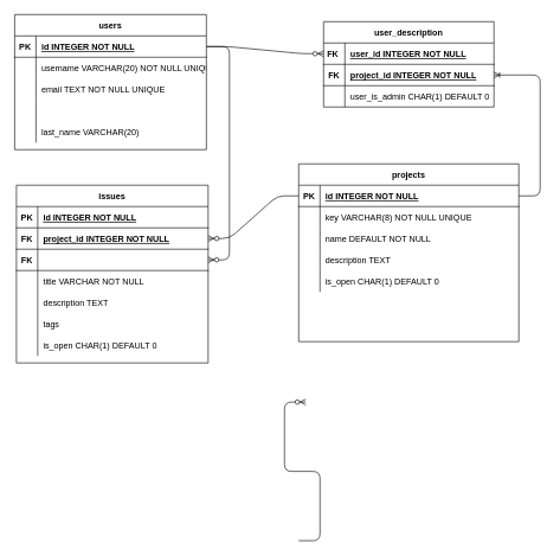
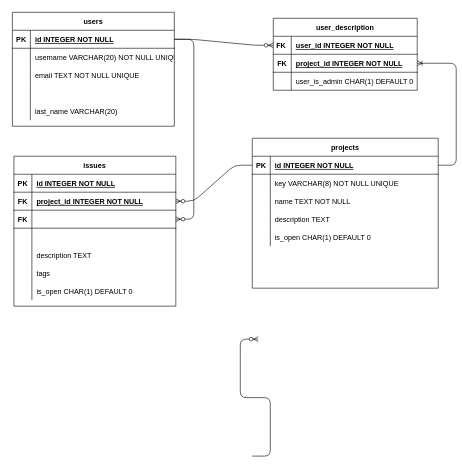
  <mxCell id="0" />
  <mxCell id="1" parent="0" />
  <mxCell id="2" value="users" style="shape=table;startSize=30;container=1;collapsible=1;childLayout=tableLayout;fixedRows=1;rowLines=0;fontStyle=1;align=center;resizeLast=1;" parent="1" vertex="1"><mxGeometry x="20" y="20" width="270" height="190" as="geometry"><mxRectangle x="100" y="190" width="60" height="30" as="alternateBounds" /></mxGeometry></mxCell>
  <mxCell id="3" value="" style="shape=partialRectangle;collapsible=0;dropTarget=0;pointerEvents=0;fillColor=none;top=0;left=0;bottom=1;right=0;points=[[0,0.5],[1,0.5]];portConstraint=eastwest;" parent="2" vertex="1"><mxGeometry y="30" width="270" height="30" as="geometry" /></mxCell>
  <mxCell id="4" value="PK" style="shape=partialRectangle;connectable=0;fillColor=none;top=0;left=0;bottom=0;right=0;fontStyle=1;overflow=hidden;" parent="3" vertex="1"><mxGeometry width="30" height="30" as="geometry" /></mxCell>
  <mxCell id="5" value="id INTEGER NOT NULL" style="shape=partialRectangle;connectable=0;fillColor=none;top=0;left=0;bottom=0;right=0;align=left;spacingLeft=6;fontStyle=5;overflow=hidden;" parent="3" vertex="1"><mxGeometry x="30" width="240" height="30" as="geometry" /></mxCell>
  <mxCell id="6" value="" style="shape=partialRectangle;collapsible=0;dropTarget=0;pointerEvents=0;fillColor=none;top=0;left=0;bottom=0;right=0;points=[[0,0.5],[1,0.5]];portConstraint=eastwest;" parent="2" vertex="1"><mxGeometry y="60" width="270" height="30" as="geometry" /></mxCell>
  <mxCell id="7" value="" style="shape=partialRectangle;connectable=0;fillColor=none;top=0;left=0;bottom=0;right=0;editable=1;overflow=hidden;" parent="6" vertex="1"><mxGeometry width="30" height="30" as="geometry" /></mxCell>
  <mxCell id="8" value="username VARCHAR(20) NOT NULL UNIQUE" style="shape=partialRectangle;connectable=0;fillColor=none;top=0;left=0;bottom=0;right=0;align=left;spacingLeft=6;overflow=hidden;" parent="6" vertex="1"><mxGeometry x="30" width="240" height="30" as="geometry" /></mxCell>
  <mxCell id="9" value="" style="shape=partialRectangle;collapsible=0;dropTarget=0;pointerEvents=0;fillColor=none;top=0;left=0;bottom=0;right=0;points=[[0,0.5],[1,0.5]];portConstraint=eastwest;" parent="2" vertex="1"><mxGeometry y="90" width="270" height="30" as="geometry" /></mxCell>
  <mxCell id="10" value="" style="shape=partialRectangle;connectable=0;fillColor=none;top=0;left=0;bottom=0;right=0;editable=1;overflow=hidden;" parent="9" vertex="1"><mxGeometry width="30" height="30" as="geometry" /></mxCell>
  <mxCell id="11" value="email TEXT NOT NULL UNIQUE" style="shape=partialRectangle;connectable=0;fillColor=none;top=0;left=0;bottom=0;right=0;align=left;spacingLeft=6;overflow=hidden;" parent="9" vertex="1"><mxGeometry x="30" width="240" height="30" as="geometry" /></mxCell>
  <mxCell id="12" value="" style="shape=partialRectangle;collapsible=0;dropTarget=0;pointerEvents=0;fillColor=none;top=0;left=0;bottom=0;right=0;points=[[0,0.5],[1,0.5]];portConstraint=eastwest;" parent="2" vertex="1"><mxGeometry y="120" width="270" height="30" as="geometry" /></mxCell>
  <mxCell id="13" value="" style="shape=partialRectangle;connectable=0;fillColor=none;top=0;left=0;bottom=0;right=0;editable=1;overflow=hidden;" parent="12" vertex="1"><mxGeometry width="30" height="30" as="geometry" /></mxCell>
  <mxCell id="14" style="shape=partialRectangle;collapsible=0;dropTarget=0;pointerEvents=0;fillColor=none;top=0;left=0;bottom=0;right=0;points=[[0,0.5],[1,0.5]];portConstraint=eastwest;" parent="2" vertex="1"><mxGeometry y="150" width="270" height="30" as="geometry" /></mxCell>
  <mxCell id="15" style="shape=partialRectangle;connectable=0;fillColor=none;top=0;left=0;bottom=0;right=0;editable=1;overflow=hidden;" parent="14" vertex="1"><mxGeometry width="30" height="30" as="geometry" /></mxCell>
  <mxCell id="16" value="last_name VARCHAR(20)" style="shape=partialRectangle;connectable=0;fillColor=none;top=0;left=0;bottom=0;right=0;align=left;spacingLeft=6;overflow=hidden;" parent="14" vertex="1"><mxGeometry x="30" width="240" height="30" as="geometry" /></mxCell>
  <mxCell id="17" value="user_description" style="shape=table;startSize=30;container=1;collapsible=1;childLayout=tableLayout;fixedRows=1;rowLines=0;fontStyle=1;align=center;resizeLast=1;" parent="1" vertex="1"><mxGeometry x="455" y="30" width="240" height="120" as="geometry" /></mxCell>
  <mxCell id="18" value="" style="shape=partialRectangle;collapsible=0;dropTarget=0;pointerEvents=0;fillColor=none;top=0;left=0;bottom=1;right=0;points=[[0,0.5],[1,0.5]];portConstraint=eastwest;" parent="17" vertex="1"><mxGeometry y="30" width="240" height="30" as="geometry" /></mxCell>
  <mxCell id="19" value="FK " style="shape=partialRectangle;connectable=0;fillColor=none;top=0;left=0;bottom=0;right=0;fontStyle=1;overflow=hidden;" parent="18" vertex="1"><mxGeometry width="30" height="30" as="geometry" /></mxCell>
  <mxCell id="20" value="user_id INTEGER NOT NULL" style="shape=partialRectangle;connectable=0;fillColor=none;top=0;left=0;bottom=0;right=0;align=left;spacingLeft=6;fontStyle=5;overflow=hidden;" parent="18" vertex="1"><mxGeometry x="30" width="210" height="30" as="geometry" /></mxCell>
  <mxCell id="21" style="shape=partialRectangle;collapsible=0;dropTarget=0;pointerEvents=0;fillColor=none;top=0;left=0;bottom=1;right=0;points=[[0,0.5],[1,0.5]];portConstraint=eastwest;" parent="17" vertex="1"><mxGeometry y="60" width="240" height="30" as="geometry" /></mxCell>
  <mxCell id="22" value="FK" style="shape=partialRectangle;connectable=0;fillColor=none;top=0;left=0;bottom=0;right=0;fontStyle=1;overflow=hidden;" parent="21" vertex="1"><mxGeometry width="30" height="30" as="geometry" /></mxCell>
  <mxCell id="23" value="project_id INTEGER NOT NULL" style="shape=partialRectangle;connectable=0;fillColor=none;top=0;left=0;bottom=0;right=0;align=left;spacingLeft=6;fontStyle=5;overflow=hidden;" parent="21" vertex="1"><mxGeometry x="30" width="210" height="30" as="geometry" /></mxCell>
  <mxCell id="24" value="" style="shape=partialRectangle;collapsible=0;dropTarget=0;pointerEvents=0;fillColor=none;top=0;left=0;bottom=0;right=0;points=[[0,0.5],[1,0.5]];portConstraint=eastwest;" parent="17" vertex="1"><mxGeometry y="90" width="240" height="30" as="geometry" /></mxCell>
  <mxCell id="25" value="" style="shape=partialRectangle;connectable=0;fillColor=none;top=0;left=0;bottom=0;right=0;editable=1;overflow=hidden;" parent="24" vertex="1"><mxGeometry width="30" height="30" as="geometry" /></mxCell>
  <mxCell id="26" value="user_is_admin CHAR(1) DEFAULT 0" style="shape=partialRectangle;connectable=0;fillColor=none;top=0;left=0;bottom=0;right=0;align=left;spacingLeft=6;overflow=hidden;" parent="24" vertex="1"><mxGeometry x="30" width="210" height="30" as="geometry" /></mxCell>
  <mxCell id="27" value="projects" style="shape=table;startSize=30;container=1;collapsible=1;childLayout=tableLayout;fixedRows=1;rowLines=0;fontStyle=1;align=center;resizeLast=1;" parent="1" vertex="1"><mxGeometry x="420" y="230" width="310" height="250" as="geometry" /></mxCell>
  <mxCell id="28" value="" style="shape=partialRectangle;collapsible=0;dropTarget=0;pointerEvents=0;fillColor=none;top=0;left=0;bottom=1;right=0;points=[[0,0.5],[1,0.5]];portConstraint=eastwest;" parent="27" vertex="1"><mxGeometry y="30" width="310" height="30" as="geometry" /></mxCell>
  <mxCell id="29" value="PK" style="shape=partialRectangle;connectable=0;fillColor=none;top=0;left=0;bottom=0;right=0;fontStyle=1;overflow=hidden;" parent="28" vertex="1"><mxGeometry width="30" height="30" as="geometry" /></mxCell>
  <mxCell id="30" value="id INTEGER NOT NULL" style="shape=partialRectangle;connectable=0;fillColor=none;top=0;left=0;bottom=0;right=0;align=left;spacingLeft=6;fontStyle=5;overflow=hidden;" parent="28" vertex="1"><mxGeometry x="30" width="280" height="30" as="geometry" /></mxCell>
  <mxCell id="31" value="" style="shape=partialRectangle;collapsible=0;dropTarget=0;pointerEvents=0;fillColor=none;top=0;left=0;bottom=0;right=0;points=[[0,0.5],[1,0.5]];portConstraint=eastwest;" parent="27" vertex="1"><mxGeometry y="60" width="310" height="30" as="geometry" /></mxCell>
  <mxCell id="32" value="" style="shape=partialRectangle;connectable=0;fillColor=none;top=0;left=0;bottom=0;right=0;editable=1;overflow=hidden;" parent="31" vertex="1"><mxGeometry width="30" height="30" as="geometry" /></mxCell>
  <mxCell id="33" value="key VARCHAR(8) NOT NULL UNIQUE" style="shape=partialRectangle;connectable=0;fillColor=none;top=0;left=0;bottom=0;right=0;align=left;spacingLeft=6;overflow=hidden;" parent="31" vertex="1"><mxGeometry x="30" width="280" height="30" as="geometry" /></mxCell>
  <mxCell id="34" value="" style="shape=partialRectangle;collapsible=0;dropTarget=0;pointerEvents=0;fillColor=none;top=0;left=0;bottom=0;right=0;points=[[0,0.5],[1,0.5]];portConstraint=eastwest;" parent="27" vertex="1"><mxGeometry y="90" width="310" height="30" as="geometry" /></mxCell>
  <mxCell id="35" value="" style="shape=partialRectangle;connectable=0;fillColor=none;top=0;left=0;bottom=0;right=0;editable=1;overflow=hidden;" parent="34" vertex="1"><mxGeometry width="30" height="30" as="geometry" /></mxCell>
- <mxCell id="36" value="name DEFAULT NOT NULL" style="shape=partialRectangle;connectable=0;fillColor=none;top=0;left=0;bottom=0;right=0;align=left;spacingLeft=6;overflow=hidden;" parent="34" vertex="1"><mxGeometry x="30" width="280" height="30" as="geometry" /></mxCell>
+ <mxCell id="36" value="name TEXT NOT NULL" style="shape=partialRectangle;connectable=0;fillColor=none;top=0;left=0;bottom=0;right=0;align=left;spacingLeft=6;overflow=hidden;" parent="34" vertex="1"><mxGeometry x="30" width="280" height="30" as="geometry" /></mxCell>
  <mxCell id="37" value="" style="shape=partialRectangle;collapsible=0;dropTarget=0;pointerEvents=0;fillColor=none;top=0;left=0;bottom=0;right=0;points=[[0,0.5],[1,0.5]];portConstraint=eastwest;" parent="27" vertex="1"><mxGeometry y="120" width="310" height="30" as="geometry" /></mxCell>
  <mxCell id="38" value="" style="shape=partialRectangle;connectable=0;fillColor=none;top=0;left=0;bottom=0;right=0;editable=1;overflow=hidden;" parent="37" vertex="1"><mxGeometry width="30" height="30" as="geometry" /></mxCell>
  <mxCell id="39" value="description TEXT" style="shape=partialRectangle;connectable=0;fillColor=none;top=0;left=0;bottom=0;right=0;align=left;spacingLeft=6;overflow=hidden;" parent="37" vertex="1"><mxGeometry x="30" width="280" height="30" as="geometry" /></mxCell>
  <mxCell id="40" style="shape=partialRectangle;collapsible=0;dropTarget=0;pointerEvents=0;fillColor=none;top=0;left=0;bottom=0;right=0;points=[[0,0.5],[1,0.5]];portConstraint=eastwest;" vertex="1" parent="27"><mxGeometry y="150" width="310" height="30" as="geometry" /></mxCell>
  <mxCell id="41" style="shape=partialRectangle;connectable=0;fillColor=none;top=0;left=0;bottom=0;right=0;editable=1;overflow=hidden;" vertex="1" parent="40"><mxGeometry width="30" height="30" as="geometry" /></mxCell>
  <mxCell id="42" value="is_open CHAR(1) DEFAULT 0" style="shape=partialRectangle;connectable=0;fillColor=none;top=0;left=0;bottom=0;right=0;align=left;spacingLeft=6;overflow=hidden;" vertex="1" parent="40"><mxGeometry x="30" width="280" height="30" as="geometry" /></mxCell>
  <mxCell id="43" value="issues" style="shape=table;startSize=30;container=1;collapsible=1;childLayout=tableLayout;fixedRows=1;rowLines=0;fontStyle=1;align=center;resizeLast=1;" parent="1" vertex="1"><mxGeometry x="22.5" y="260" width="270" height="250" as="geometry" /></mxCell>
  <mxCell id="44" value="" style="shape=partialRectangle;collapsible=0;dropTarget=0;pointerEvents=0;fillColor=none;top=0;left=0;bottom=1;right=0;points=[[0,0.5],[1,0.5]];portConstraint=eastwest;" parent="43" vertex="1"><mxGeometry y="30" width="270" height="30" as="geometry" /></mxCell>
  <mxCell id="45" value="PK" style="shape=partialRectangle;connectable=0;fillColor=none;top=0;left=0;bottom=0;right=0;fontStyle=1;overflow=hidden;" parent="44" vertex="1"><mxGeometry width="30" height="30" as="geometry" /></mxCell>
  <mxCell id="46" value="id INTEGER NOT NULL" style="shape=partialRectangle;connectable=0;fillColor=none;top=0;left=0;bottom=0;right=0;align=left;spacingLeft=6;fontStyle=5;overflow=hidden;" parent="44" vertex="1"><mxGeometry x="30" width="240" height="30" as="geometry" /></mxCell>
  <mxCell id="47" style="shape=partialRectangle;collapsible=0;dropTarget=0;pointerEvents=0;fillColor=none;top=0;left=0;bottom=1;right=0;points=[[0,0.5],[1,0.5]];portConstraint=eastwest;" parent="43" vertex="1"><mxGeometry y="60" width="270" height="30" as="geometry" /></mxCell>
  <mxCell id="48" value="FK" style="shape=partialRectangle;connectable=0;fillColor=none;top=0;left=0;bottom=0;right=0;fontStyle=1;overflow=hidden;" parent="47" vertex="1"><mxGeometry width="30" height="30" as="geometry" /></mxCell>
  <mxCell id="49" value="project_id INTEGER NOT NULL" style="shape=partialRectangle;connectable=0;fillColor=none;top=0;left=0;bottom=0;right=0;align=left;spacingLeft=6;fontStyle=5;overflow=hidden;" parent="47" vertex="1"><mxGeometry x="30" width="240" height="30" as="geometry" /></mxCell>
  <mxCell id="50" style="shape=partialRectangle;collapsible=0;dropTarget=0;pointerEvents=0;fillColor=none;top=0;left=0;bottom=1;right=0;points=[[0,0.5],[1,0.5]];portConstraint=eastwest;" parent="43" vertex="1"><mxGeometry y="90" width="270" height="30" as="geometry" /></mxCell>
  <mxCell id="51" value="FK" style="shape=partialRectangle;connectable=0;fillColor=none;top=0;left=0;bottom=0;right=0;fontStyle=1;overflow=hidden;" parent="50" vertex="1"><mxGeometry width="30" height="30" as="geometry" /></mxCell>
  <mxCell id="52" value="" style="shape=partialRectangle;collapsible=0;dropTarget=0;pointerEvents=0;fillColor=none;top=0;left=0;bottom=0;right=0;points=[[0,0.5],[1,0.5]];portConstraint=eastwest;" parent="43" vertex="1"><mxGeometry y="120" width="270" height="30" as="geometry" /></mxCell>
  <mxCell id="53" value="" style="shape=partialRectangle;connectable=0;fillColor=none;top=0;left=0;bottom=0;right=0;editable=1;overflow=hidden;" parent="52" vertex="1"><mxGeometry width="30" height="30" as="geometry" /></mxCell>
- <mxCell id="54" value="title VARCHAR NOT NULL" style="shape=partialRectangle;connectable=0;fillColor=none;top=0;left=0;bottom=0;right=0;align=left;spacingLeft=6;overflow=hidden;" parent="52" vertex="1"><mxGeometry x="30" width="240" height="30" as="geometry" /></mxCell>
  <mxCell id="55" value="" style="shape=partialRectangle;collapsible=0;dropTarget=0;pointerEvents=0;fillColor=none;top=0;left=0;bottom=0;right=0;points=[[0,0.5],[1,0.5]];portConstraint=eastwest;" parent="43" vertex="1"><mxGeometry y="150" width="270" height="30" as="geometry" /></mxCell>
  <mxCell id="56" value="" style="shape=partialRectangle;connectable=0;fillColor=none;top=0;left=0;bottom=0;right=0;editable=1;overflow=hidden;" parent="55" vertex="1"><mxGeometry width="30" height="30" as="geometry" /></mxCell>
  <mxCell id="57" value="description TEXT" style="shape=partialRectangle;connectable=0;fillColor=none;top=0;left=0;bottom=0;right=0;align=left;spacingLeft=6;overflow=hidden;" parent="55" vertex="1"><mxGeometry x="30" width="240" height="30" as="geometry" /></mxCell>
  <mxCell id="58" value="" style="shape=partialRectangle;collapsible=0;dropTarget=0;pointerEvents=0;fillColor=none;top=0;left=0;bottom=0;right=0;points=[[0,0.5],[1,0.5]];portConstraint=eastwest;" parent="43" vertex="1"><mxGeometry y="180" width="270" height="30" as="geometry" /></mxCell>
  <mxCell id="59" value="" style="shape=partialRectangle;connectable=0;fillColor=none;top=0;left=0;bottom=0;right=0;editable=1;overflow=hidden;" parent="58" vertex="1"><mxGeometry width="30" height="30" as="geometry" /></mxCell>
  <mxCell id="60" value="tags" style="shape=partialRectangle;connectable=0;fillColor=none;top=0;left=0;bottom=0;right=0;align=left;spacingLeft=6;overflow=hidden;" parent="58" vertex="1"><mxGeometry x="30" width="240" height="30" as="geometry" /></mxCell>
  <mxCell id="61" style="shape=partialRectangle;collapsible=0;dropTarget=0;pointerEvents=0;fillColor=none;top=0;left=0;bottom=0;right=0;points=[[0,0.5],[1,0.5]];portConstraint=eastwest;" parent="43" vertex="1"><mxGeometry y="210" width="270" height="30" as="geometry" /></mxCell>
  <mxCell id="62" style="shape=partialRectangle;connectable=0;fillColor=none;top=0;left=0;bottom=0;right=0;editable=1;overflow=hidden;" parent="61" vertex="1"><mxGeometry width="30" height="30" as="geometry" /></mxCell>
  <mxCell id="63" value="is_open CHAR(1) DEFAULT 0" style="shape=partialRectangle;connectable=0;fillColor=none;top=0;left=0;bottom=0;right=0;align=left;spacingLeft=6;overflow=hidden;" parent="61" vertex="1"><mxGeometry x="30" width="240" height="30" as="geometry" /></mxCell>
  <mxCell id="64" value="" style="edgeStyle=entityRelationEdgeStyle;fontSize=12;html=1;endArrow=ERoneToMany;" parent="1" source="28" target="21" edge="1"><mxGeometry width="100" height="100" relative="1" as="geometry"><mxPoint x="730" y="325" as="sourcePoint" /><mxPoint x="670" y="240" as="targetPoint" /></mxGeometry></mxCell>
  <mxCell id="65" value="" style="edgeStyle=entityRelationEdgeStyle;fontSize=12;html=1;endArrow=ERzeroToMany;endFill=1;" parent="1" source="28" target="47" edge="1"><mxGeometry width="100" height="100" relative="1" as="geometry"><mxPoint x="320" y="440" as="sourcePoint" /><mxPoint x="420" y="340" as="targetPoint" /></mxGeometry></mxCell>
  <mxCell id="66" value="" style="edgeStyle=entityRelationEdgeStyle;fontSize=12;html=1;endArrow=ERzeroToMany;endFill=1;" parent="1" source="3" target="18" edge="1"><mxGeometry width="100" height="100" relative="1" as="geometry"><mxPoint x="325" y="220" as="sourcePoint" /><mxPoint x="425" y="120" as="targetPoint" /></mxGeometry></mxCell>
  <mxCell id="67" value="" style="edgeStyle=entityRelationEdgeStyle;fontSize=12;html=1;endArrow=ERzeroToMany;endFill=1;" parent="1" source="3" target="50" edge="1"><mxGeometry width="100" height="100" relative="1" as="geometry"><mxPoint x="410" y="620" as="sourcePoint" /><mxPoint x="510" y="520" as="targetPoint" /></mxGeometry></mxCell>
  <mxCell id="68" value="" style="edgeStyle=entityRelationEdgeStyle;fontSize=12;html=1;endArrow=ERzeroToMany;endFill=1;" parent="1" edge="1"><mxGeometry width="100" height="100" relative="1" as="geometry"><mxPoint x="420" y="760" as="sourcePoint" /><mxPoint x="430" y="565" as="targetPoint" /></mxGeometry></mxCell>
